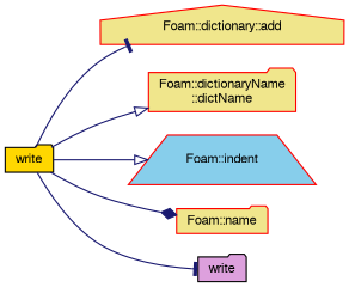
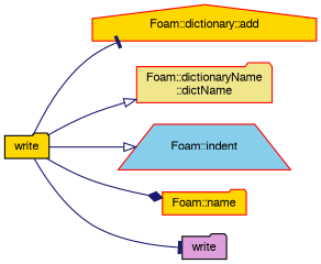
  digraph {
    rankdir=LR
    node [color=red fillcolor=gold fontname=FreeSans fontsize=10 shape=folder style=filled]
    edge [arrowhead=tee color=midnightblue fontname=FreeSans fontsize=10 labelfontname=FreeSans labelfontsize=10 style=solid]
    n1 [color=black fontcolor=black height=0.2 label=write width=0.4]
-   n2 [fillcolor=khaki height=0.2 label="Foam::dictionary::add" shape=house width=0.4]
+   n2 [height=0.2 label="Foam::dictionary::add" shape=house width=0.4]
    n3 [fillcolor=khaki height=0.2 label="Foam::dictionaryName\l::dictName" width=0.4]
    n4 [fillcolor=skyblue height=0.2 label="Foam::indent" shape=trapezium width=0.4]
-   n5 [fillcolor=khaki height=0.2 label="Foam::name" width=0.4]
+   n5 [height=0.2 label="Foam::name" width=0.4]
    n6 [color=black fillcolor=plum height=0.2 label=write width=0.4]
    n1 -> n2
    n1 -> n3 [arrowhead=onormal]
    n1 -> n4 [arrowhead=onormal]
    n1 -> n5 [arrowhead=diamond]
    n1 -> n6
  }
